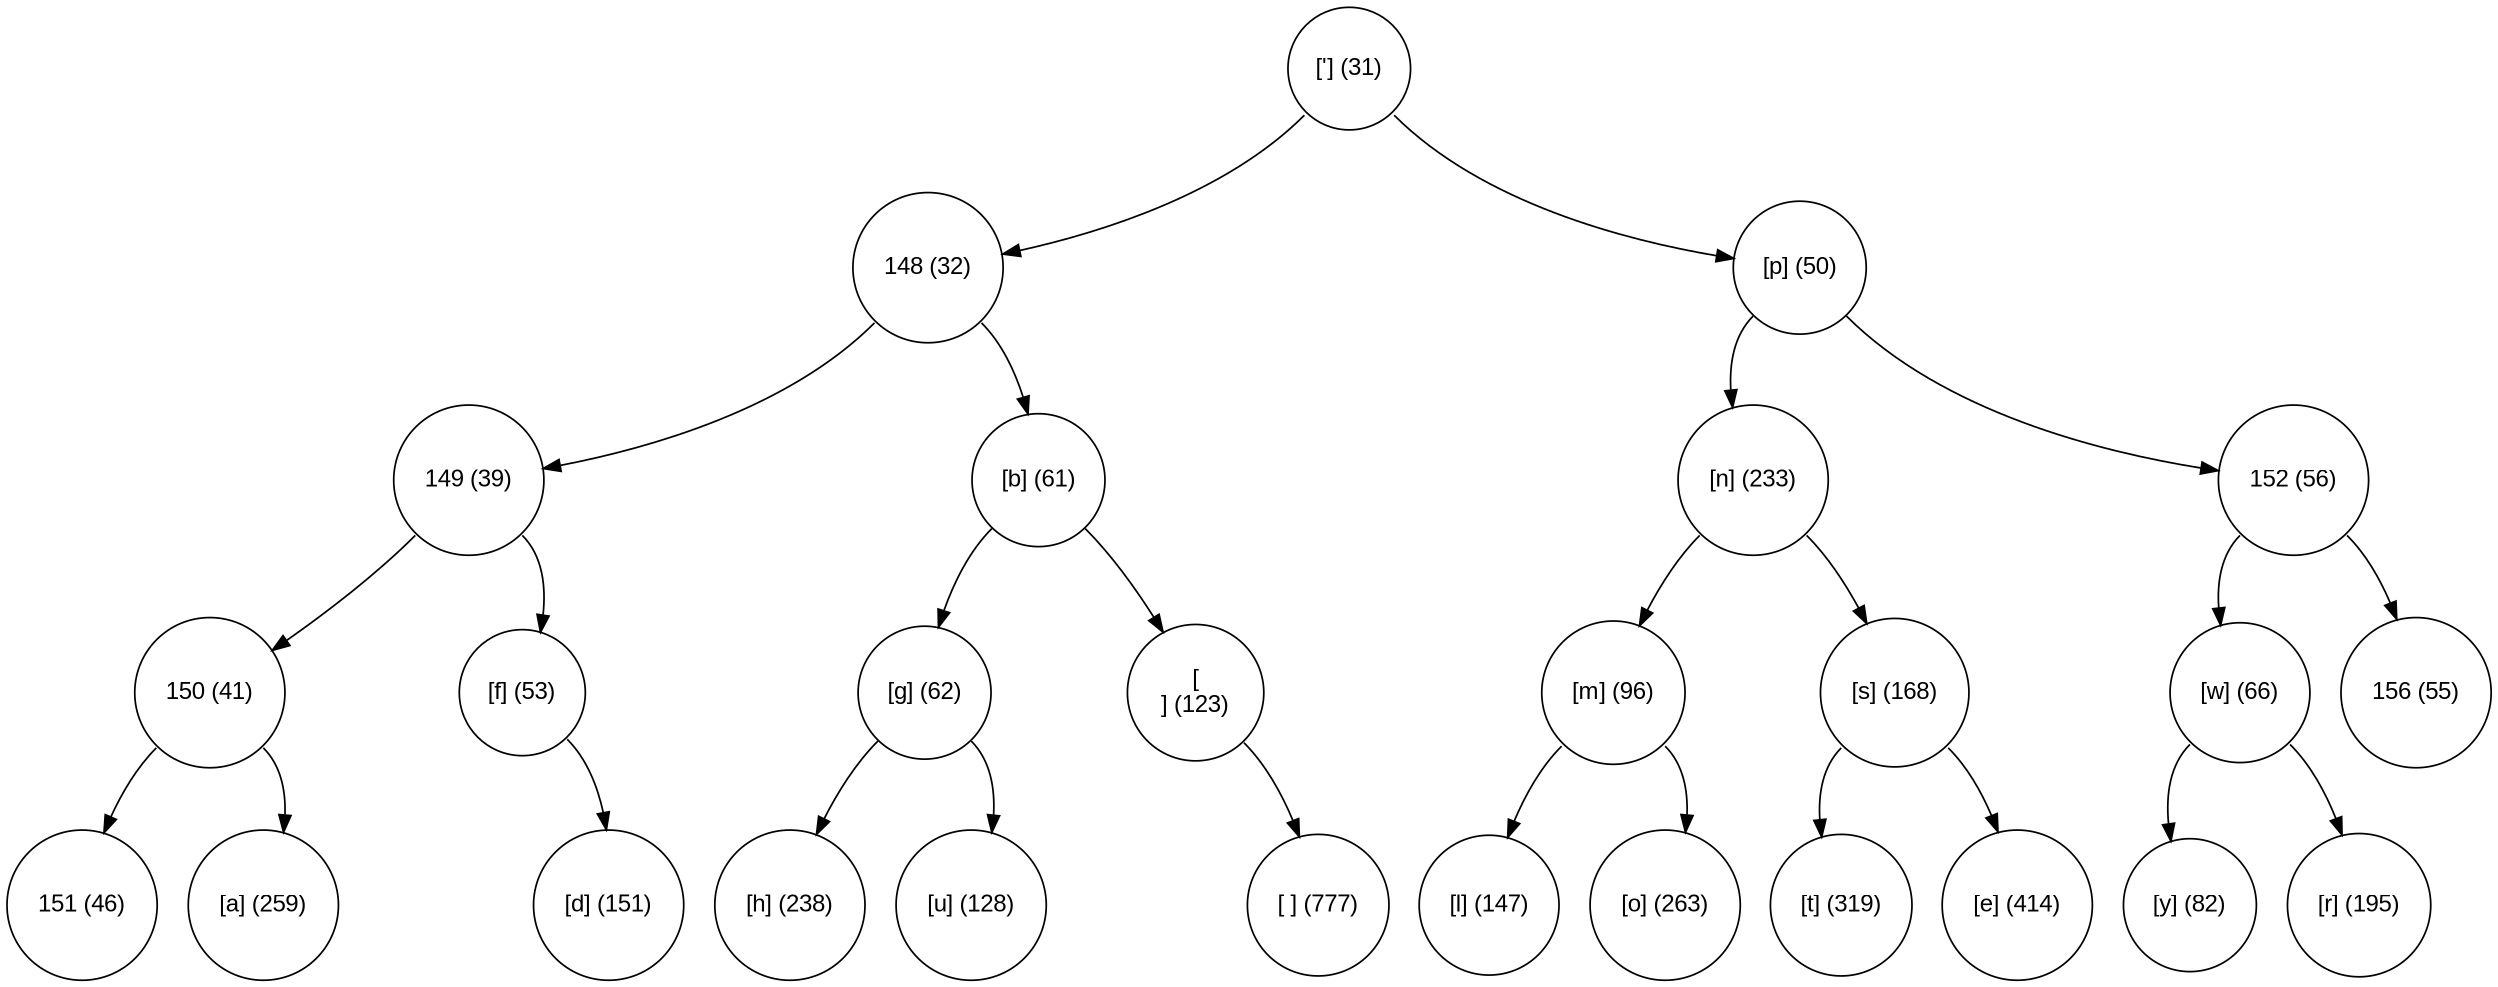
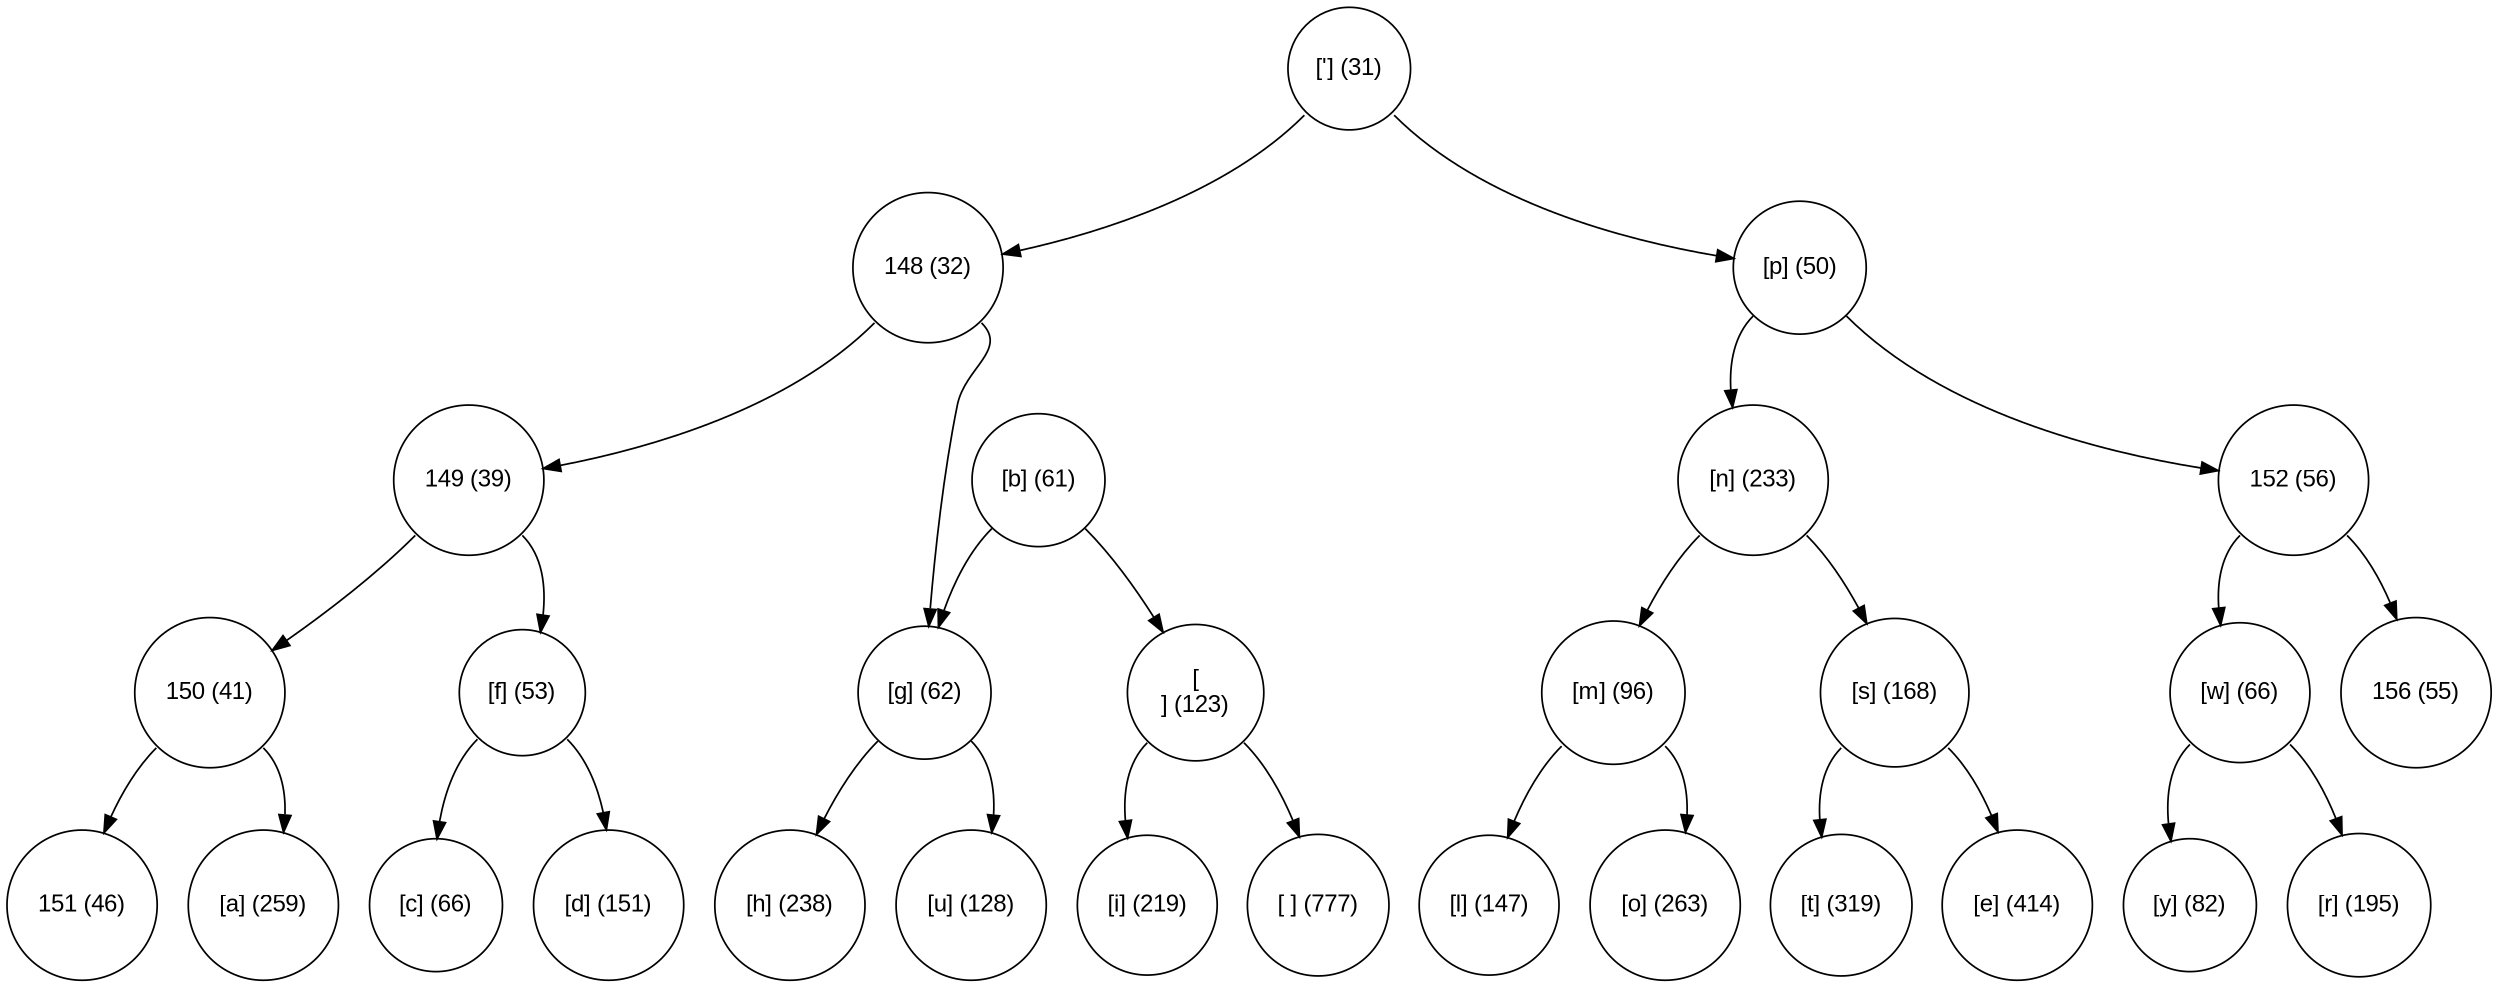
  digraph {
    node [fontname=Arial shape=circle]
    edge [tailport=sw]
    n1 [label="['] (31)" width=0.5]
    n2 [label="148 (32)" width=0.5]
    n3 [label="[p] (50)" width=0.5]
    n4 [label="149 (39)" width=0.5]
    n5 [label="[b] (61)" width=0.5]
    n6 [label="[n] (233)" width=0.5]
    n7 [label="152 (56)" width=0.5]
    n8 [label="150 (41)" width=0.5]
    n9 [label="[f] (53)" width=0.5]
    n10 [label="[g] (62)" width=0.5]
    n11 [label="[\n] (123)" width=0.5]
    n12 [label="151 (46)" width=0.5]
    n13 [label="[a] (259)" width=0.5]
+   n14 [label="[c] (66)" width=0.5]
    n15 [label="[d] (151)" width=0.5]
    n16 [label="[h] (238)" width=0.5]
    n17 [label="[u] (128)" width=0.5]
+   n18 [label="[i] (219)" width=0.5]
    n19 [label="[ ] (777)" width=0.5]
    n20 [label="[m] (96)" width=0.5]
    n21 [label="[s] (168)" width=0.5]
    n22 [label="[w] (66)" width=0.5]
    n23 [label="156 (55)" width=0.5]
    n24 [label="[l] (147)" width=0.5]
    n25 [label="[o] (263)" width=0.5]
    n26 [label="[t] (319)" width=0.5]
    n27 [label="[e] (414)" width=0.5]
    n28 [label="[y] (82)" width=0.5]
    n29 [label="[r] (195)" width=0.5]
    n1 -> n2
    n1 -> n3 [tailport=se]
    n2 -> n4
-   n2 -> n5 [tailport=se]
+   n2 -> n10 [tailport=se]
    n3 -> n6
    n3 -> n7 [tailport=se]
    n4 -> n8
    n4 -> n9 [tailport=se]
    n5 -> n10
    n5 -> n11 [tailport=se]
    n6 -> n20
    n6 -> n21 [tailport=se]
    n7 -> n22
    n7 -> n23 [tailport=se]
    n8 -> n12
    n8 -> n13 [tailport=se]
+   n9 -> n14
    n9 -> n15 [tailport=se]
    n10 -> n16
    n10 -> n17 [tailport=se]
+   n11 -> n18
    n11 -> n19 [tailport=se]
    n20 -> n24
    n20 -> n25 [tailport=se]
    n21 -> n26
    n21 -> n27 [tailport=se]
    n22 -> n28
    n22 -> n29 [tailport=se]
  }
